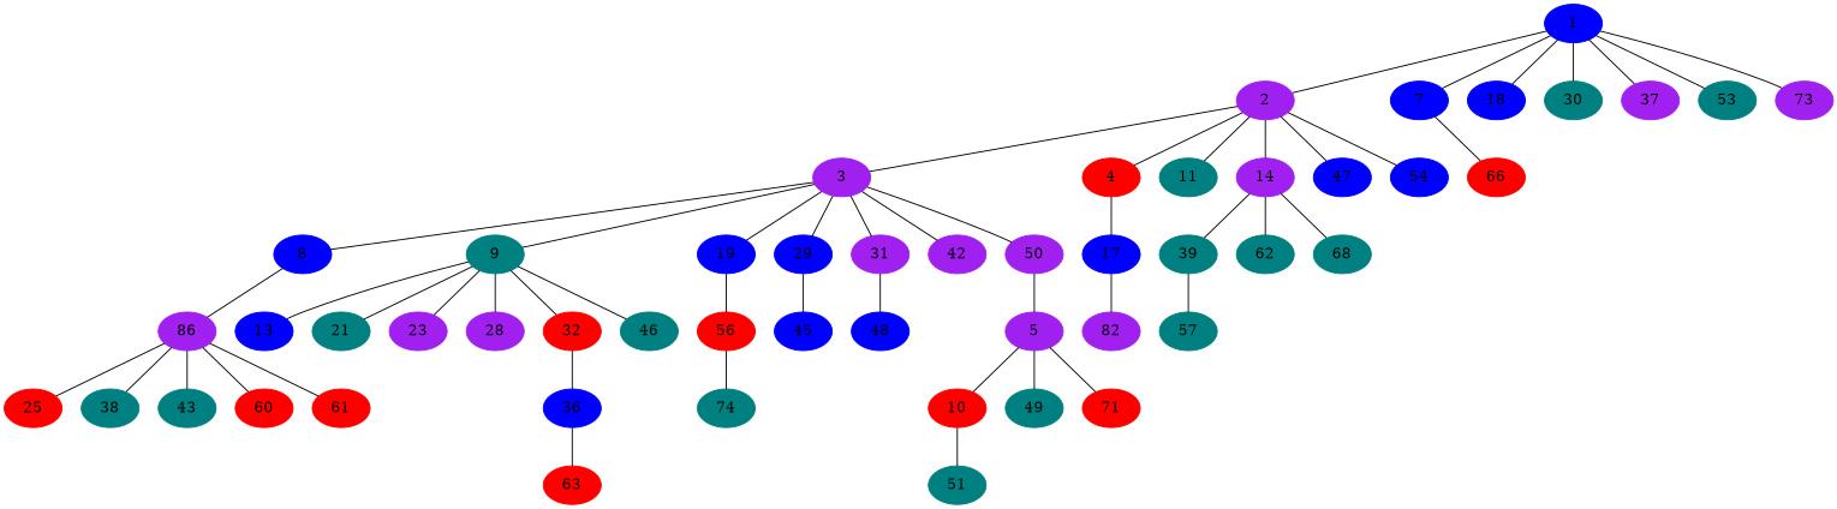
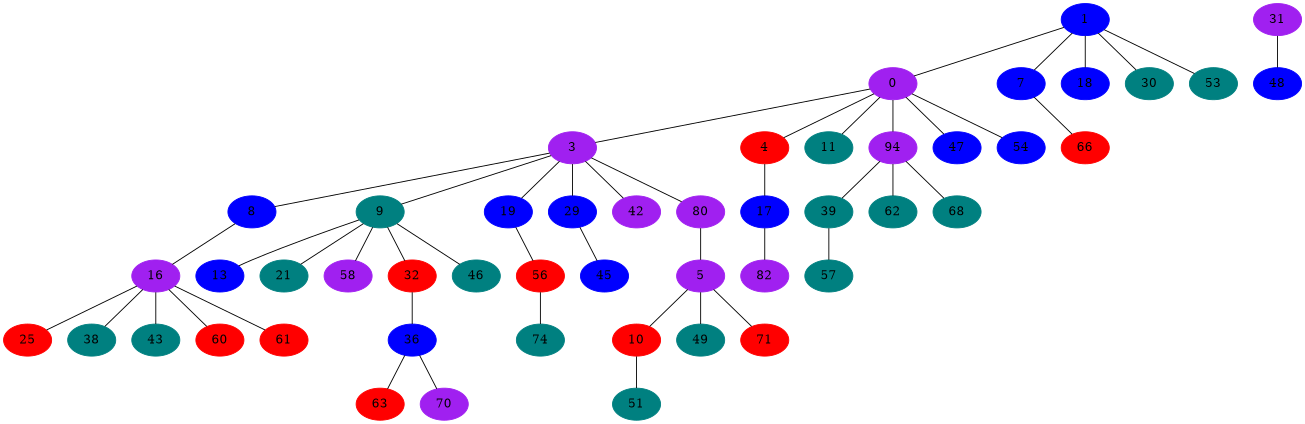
  graph {
    node [color=teal style=filled]
    1 [color=blue super="+12"]
-   2 [color=purple super="+44"]
+   2 [color=purple super="+44" label=0]
    7 [color=blue super="+27"]
    18 [color=blue]
    30
-   37 [color=purple super="+55"]
    53
-   73 [color=purple]
    3 [color=purple super="+6"]
    4 [color=red super="+72"]
    11
-   14 [color=purple super="+34"]
+   14 [color=purple super="+34" label=94]
    47 [color=blue]
    54 [color=blue]
    66 [color=red]
    8 [color=blue super="+15"]
    9 [super="+20"]
    19 [color=blue super="+24"]
    29 [color=blue]
    31 [color=purple super="+41"]
    42 [color=purple]
-   50 [color=purple]
+   50 [color=purple label=80]
    17 [color=blue super="+52"]
    39
    62
    68
    5 [color=purple super="+35"]
    10 [color=red super="+33"]
    49
    71 [color=red]
-   16 [color=purple super="+26" label=86]
+   16 [color=purple super="+26"]
    13 [color=blue]
    21
-   23 [color=purple]
-   28 [color=purple]
+   28 [color=purple label=58]
    32 [color=red]
    46 [super="+58"]
    56 [color=red super="+67"]
    45 [color=blue super="+65"]
    48 [color=blue]
    n41 [color=purple label=82]
    51 [super="+69"]
    25 [color=red]
    38 [super="+40"]
    43
    60 [color=red]
    61 [color=red]
    36 [color=blue super="+59"]
    57 [super="+64"]
    74
    63 [color=red]
+   70 [color=purple]
    1 -- 2
    1 -- 7
    1 -- 18
    1 -- 30
-   1 -- 37
    1 -- 53
-   1 -- 73
    2 -- 3
    2 -- 4
    2 -- 11
    2 -- 14
    2 -- 47
    2 -- 54
    7 -- 66
    3 -- 8
    3 -- 9
    3 -- 19
    3 -- 29
-   3 -- 31
    3 -- 42
    3 -- 50
    4 -- 17
    14 -- 39
    14 -- 62
    14 -- 68
    8 -- 16
    9 -- 13
    9 -- 21
-   9 -- 23
    9 -- 28
    9 -- 32
    9 -- 46
    19 -- 56
    29 -- 45
    31 -- 48
    50 -- 5
    17 -- n41
    39 -- 57
    5 -- 10
    5 -- 49
    5 -- 71
    10 -- 51
    16 -- 25
    16 -- 38
    16 -- 43
    16 -- 60
    16 -- 61
    32 -- 36
    56 -- 74
    36 -- 63
+   36 -- 70
  }
